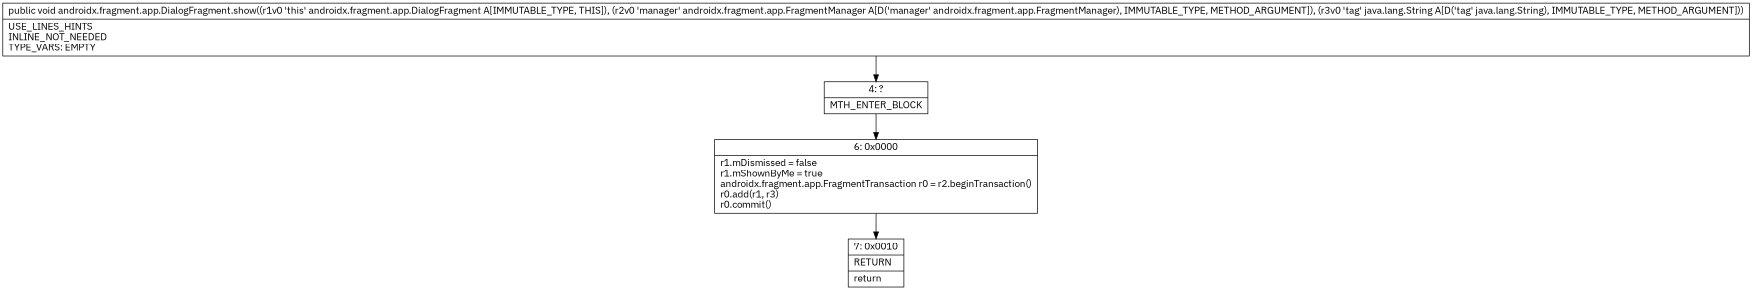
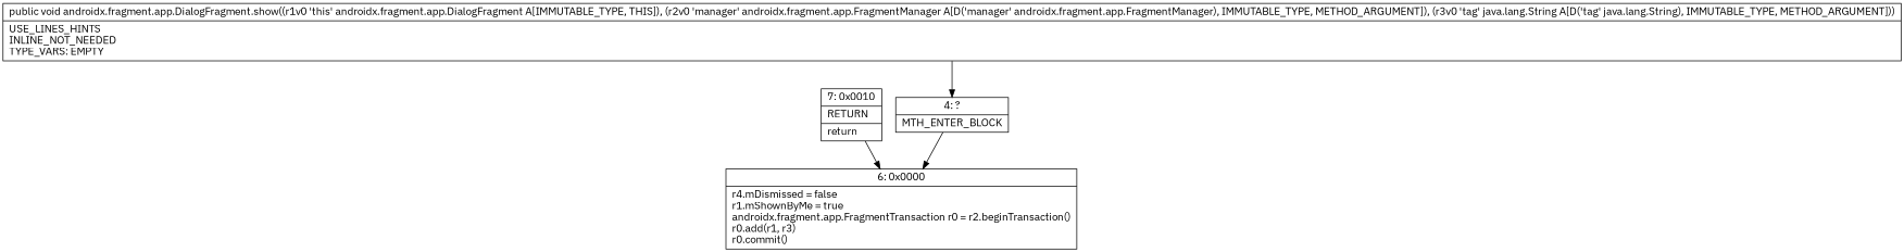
  digraph {
    fontname="IBM Plex Sans"
    node [fontname="IBM Plex Sans" shape=record]
    edge [fontname="IBM Plex Sans"]
    n1 [label="{4\:\ ?|MTH_ENTER_BLOCK\l}"]
-   n2 [label="{6\:\ 0x0000|r1.mDismissed = false\lr1.mShownByMe = true\landroidx.fragment.app.FragmentTransaction r0 = r2.beginTransaction()\lr0.add(r1, r3)\lr0.commit()\l}"]
+   n2 [label="{6\:\ 0x0000|r4.mDismissed = false\lr1.mShownByMe = true\landroidx.fragment.app.FragmentTransaction r0 = r2.beginTransaction()\lr0.add(r1, r3)\lr0.commit()\l}"]
    n3 [label="{7\:\ 0x0010|RETURN\l|return\l}"]
    n4 [label="{public void androidx.fragment.app.DialogFragment.show((r1v0 'this' androidx.fragment.app.DialogFragment A[IMMUTABLE_TYPE, THIS]), (r2v0 'manager' androidx.fragment.app.FragmentManager A[D('manager' androidx.fragment.app.FragmentManager), IMMUTABLE_TYPE, METHOD_ARGUMENT]), (r3v0 'tag' java.lang.String A[D('tag' java.lang.String), IMMUTABLE_TYPE, METHOD_ARGUMENT]))  | USE_LINES_HINTS\lINLINE_NOT_NEEDED\lTYPE_VARS: EMPTY\l}"]
    n1 -> n2
-   n2 -> n3
+   n3 -> n2
    n4 -> n1
  }
